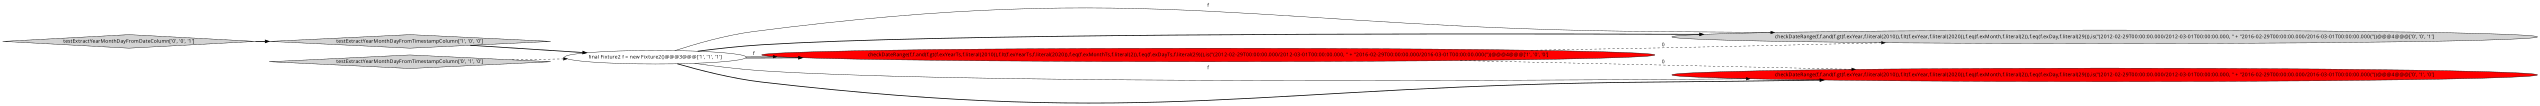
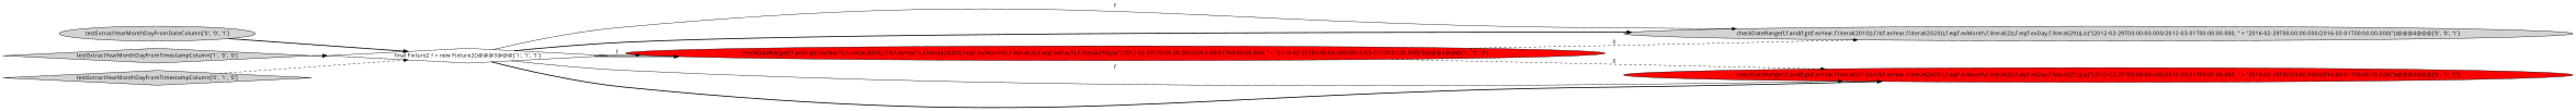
  digraph {
    fontname="Open Sans"
    rankdir=LR
    node [fillcolor=lightgray fontname="Open Sans" shape=ellipse style=filled]
    edge [fontname="Open Sans" style=bold]
    n1 [label="checkDateRange(f,f.and(f.gt(f.exYear,f.literal(2010)),f.lt(f.exYear,f.literal(2020)),f.eq(f.exMonth,f.literal(2)),f.eq(f.exDay,f.literal(29))),is(\"(2012-02-29T00:00:00.000/2012-03-01T00:00:00.000, \" + \"2016-02-29T00:00:00.000/2016-03-01T00:00:00.000(\"))@@@4@@@['0', '0', '1']"]
-   n2 [label="testExtractYearMonthDayFromDateColumn['0', '0', '1']" shape=diamond]
-   n3 [fillcolor=white label="final Fixture2 f = new Fixture2()@@@3@@@['1', '1', '1']"]
+   n2 [label="testExtractYearMonthDayFromDateColumn['0', '0', '1']"]
+   n3 [fillcolor=white label="final Fixture2 f = new Fixture2()@@@3@@@['1', '1', '1']" shape=diamond]
    n4 [fillcolor=red label="checkDateRange(f,f.and(f.gt(f.exYearTs,f.literal(2010)),f.lt(f.exYearTs,f.literal(2020)),f.eq(f.exMonthTs,f.literal(2)),f.eq(f.exDayTs,f.literal(29))),is(\"(2012-02-29T00:00:00.000/2012-03-01T00:00:00.000, \" + \"2016-02-29T00:00:00.000/2016-03-01T00:00:00.000(\"))@@@4@@@['1', '0', '0']"]
    n5 [fillcolor=red label="checkDateRange(f,f.and(f.gt(f.exYear,f.literal(2010)),f.lt(f.exYear,f.literal(2020)),f.eq(f.exMonth,f.literal(2)),f.eq(f.exDay,f.literal(29))),is(\"(2012-02-29T00:00:00.000/2012-03-01T00:00:00.000, \" + \"2016-02-29T00:00:00.000/2016-03-01T00:00:00.000(\"))@@@4@@@['0', '1', '0']"]
    n6 [label="testExtractYearMonthDayFromTimestampColumn['1', '0', '0']" shape=diamond]
    n7 [label="testExtractYearMonthDayFromTimestampColumn['0', '1', '0']" shape=diamond]
-   n2 -> n6
+   n2 -> n3
    n3 -> n1 [label=f style=solid]
    n3 -> n1
    n3 -> n4 [label=f style=solid]
    n3 -> n4
    n3 -> n5 [label=f style=solid]
    n3 -> n5
    n4 -> n1 [label=0 style=dashed]
    n4 -> n5 [label=0 style=dashed]
    n6 -> n3
    n7 -> n3 [style=dashed]
  }
